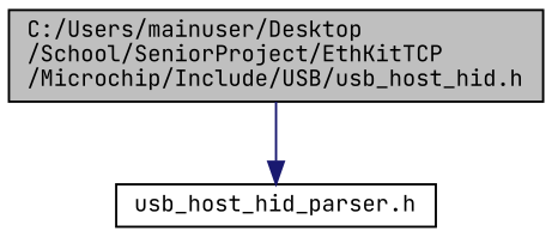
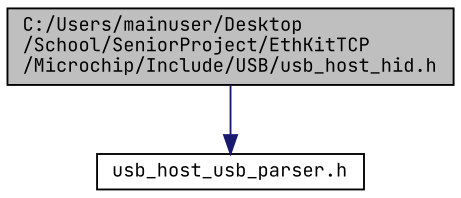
  digraph {
    fontname="JetBrains Mono"
    node [color=black fontname="JetBrains Mono" fontsize=10 shape=record style=filled]
    n1 [fillcolor=grey75 fontcolor=black height=0.2 label="C:/Users/mainuser/Desktop\l/School/SeniorProject/EthKitTCP\l/Microchip/Include/USB/usb_host_hid.h" width=0.4]
-   n2 [fillcolor=white height=0.2 label="usb_host_hid_parser.h" width=0.4]
+   n2 [fillcolor=white height=0.2 label="usb_host_usb_parser.h" width=0.4]
    n1 -> n2 [color=midnightblue fontname="JetBrains Mono" fontsize=10 labelfontname=Helvetica labelfontsize=10 style=solid]
  }
